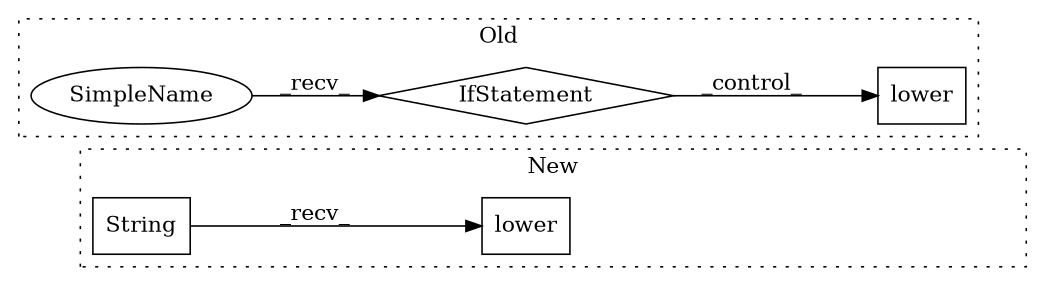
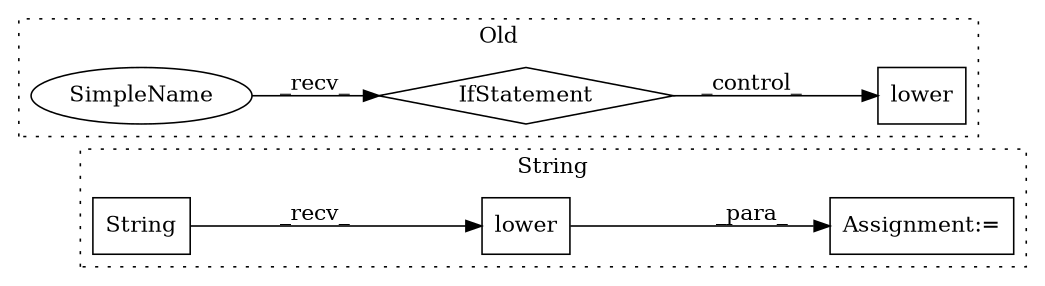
  digraph {
    rankdir=LR
    node [a=32 l=7 shape=box]
    n1 [l="7,1" label=String s="1468,1478"]
+   n2 [a=7 l=1 label="Assignment:=" s=1467]
    n3 [label=lower s=1480]
    n4 [label=lower s=1510]
    n5 [a=25 l="4,2" label=IfStatement s="1425,1459" shape=diamond]
    n6 [a=42 label=SimpleName shape=ellipse l=""]
    subgraph cluster_1 {
-     label=New
+     label=String
      style=dotted
      n1
+     n2
      n3
    }
    subgraph cluster_2 {
      label=Old
      style=dotted
      n4
      n5
      n6
    }
    n1 -> n3 [label=_recv_]
+   n3 -> n2 [label=_para_]
    n5 -> n4 [label=_control_]
    n6 -> n5 [label=_recv_]
  }
